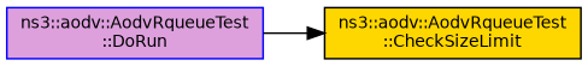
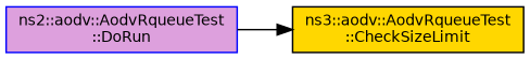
  digraph {
    rankdir=RL
    node [fontname=Helvetica fontsize=10 shape=record style=filled]
    n1 [color=black fillcolor=gold fontcolor=black height=0.2 label="ns3::aodv::AodvRqueueTest\l::CheckSizeLimit" width=0.4]
-   n2 [color=blue fillcolor=plum height=0.2 label="ns3::aodv::AodvRqueueTest\l::DoRun" width=0.4]
+   n2 [color=blue fillcolor=plum height=0.2 label="ns2::aodv::AodvRqueueTest\l::DoRun" width=0.4]
    n1 -> n2 [color=black dir=back fontname=Helvetica fontsize=10 labelfontname=Helvetica labelfontsize=10 style=solid]
  }
